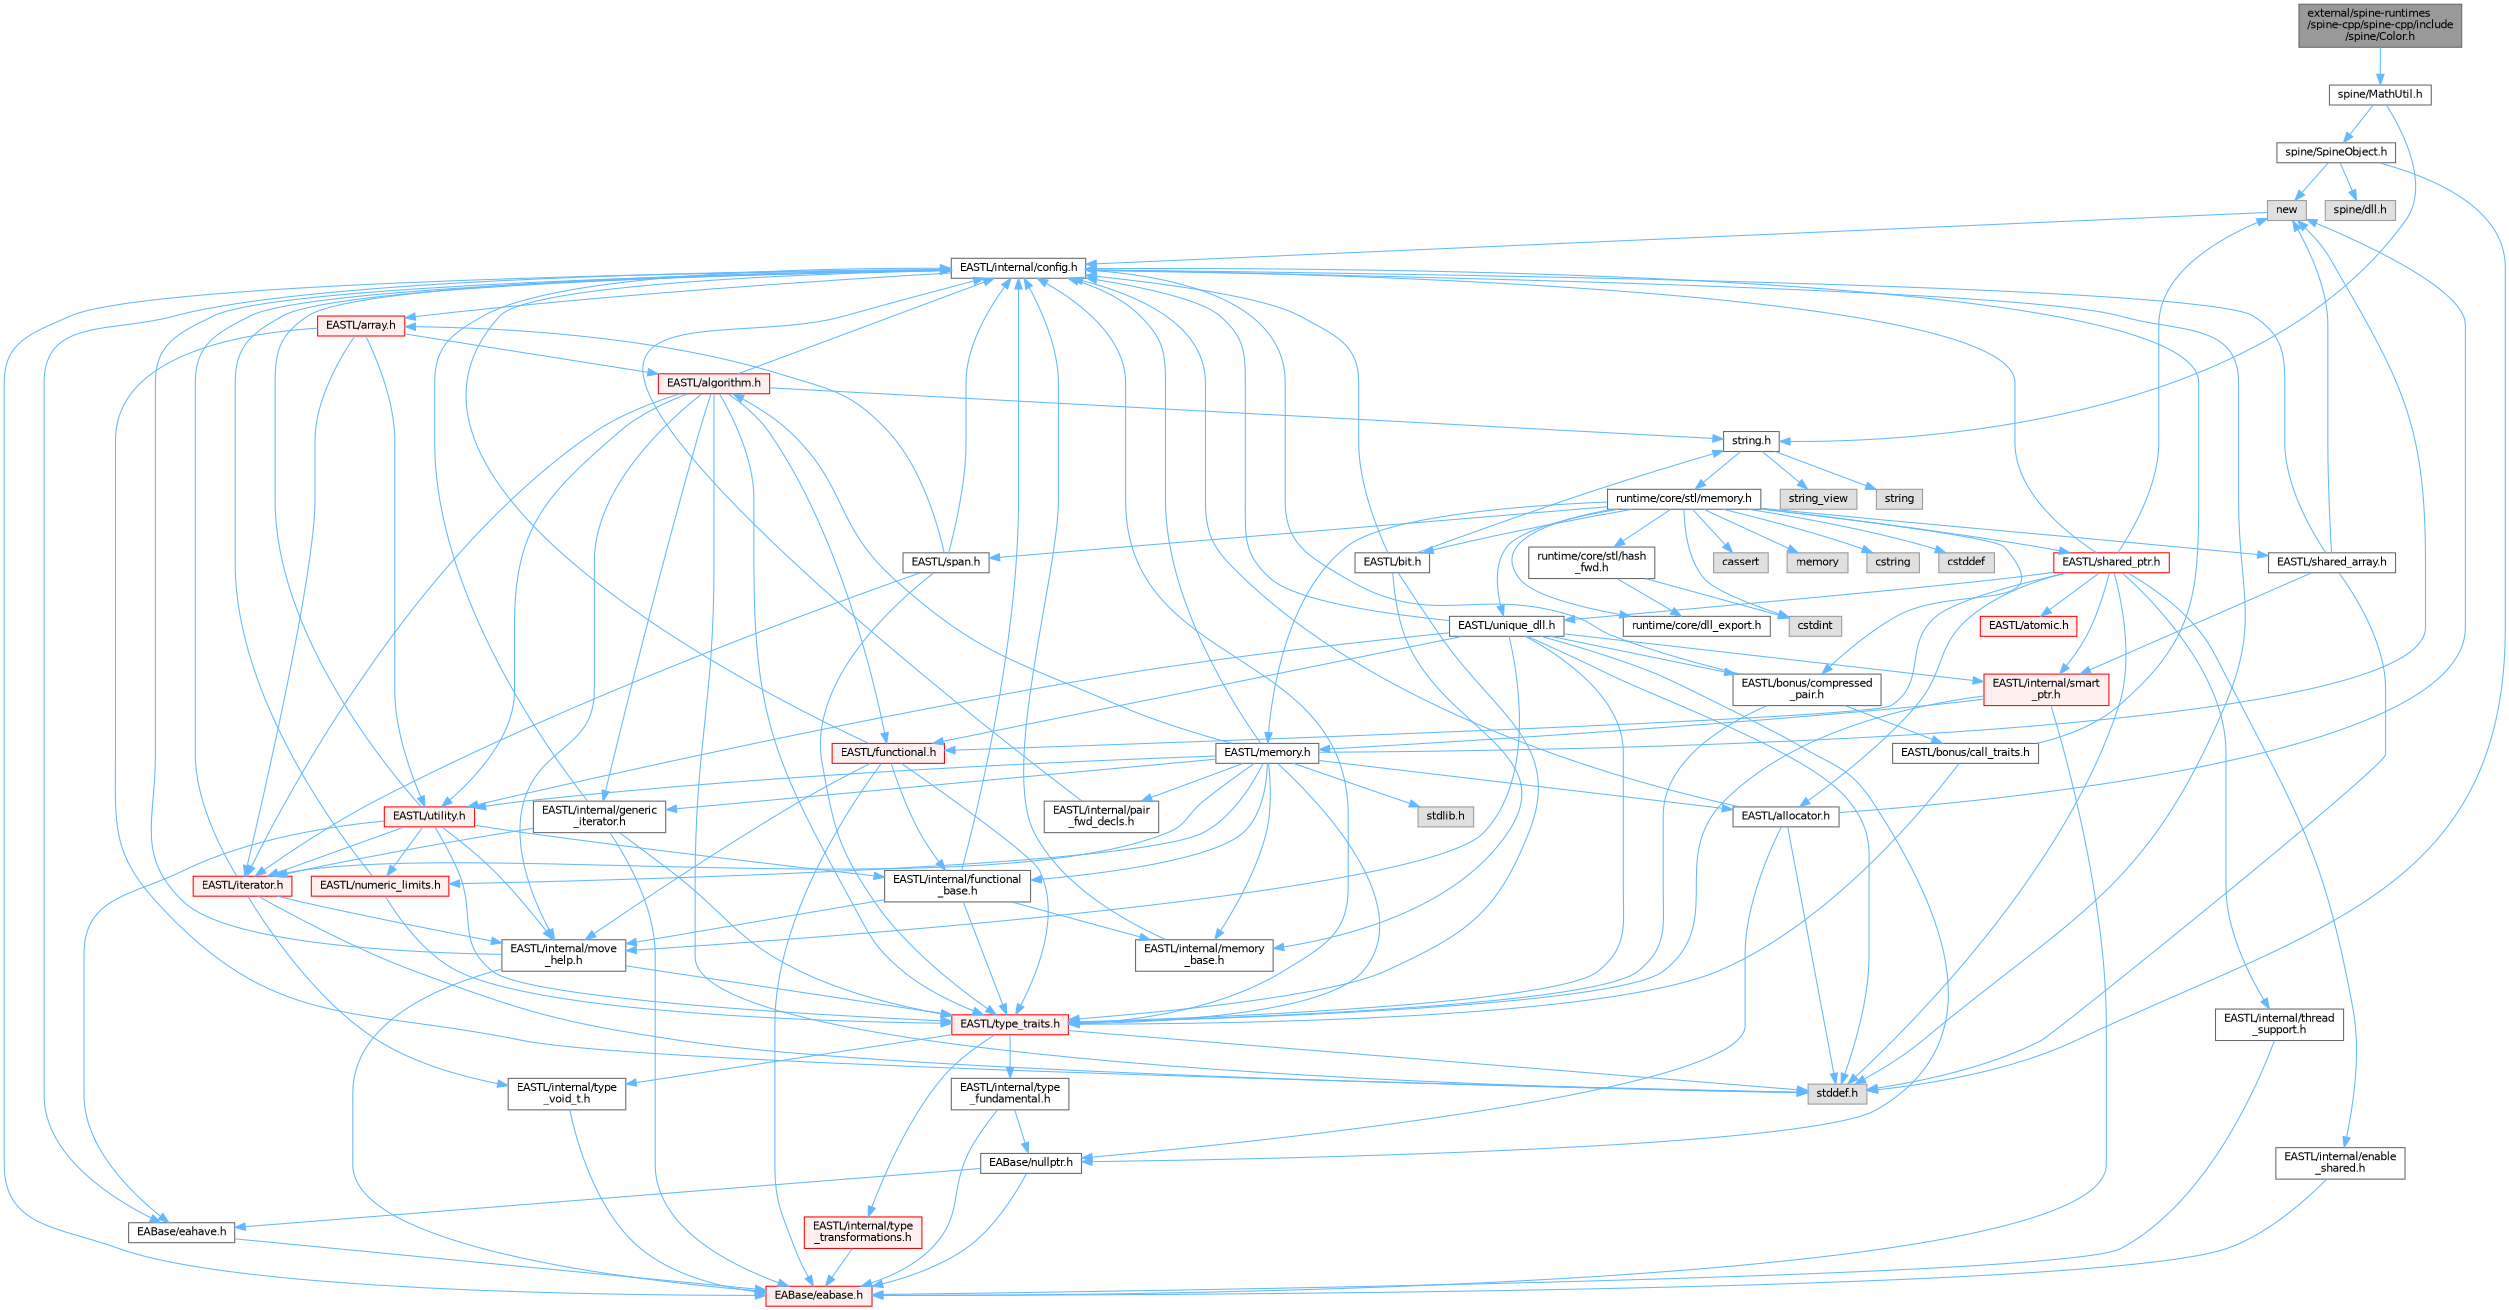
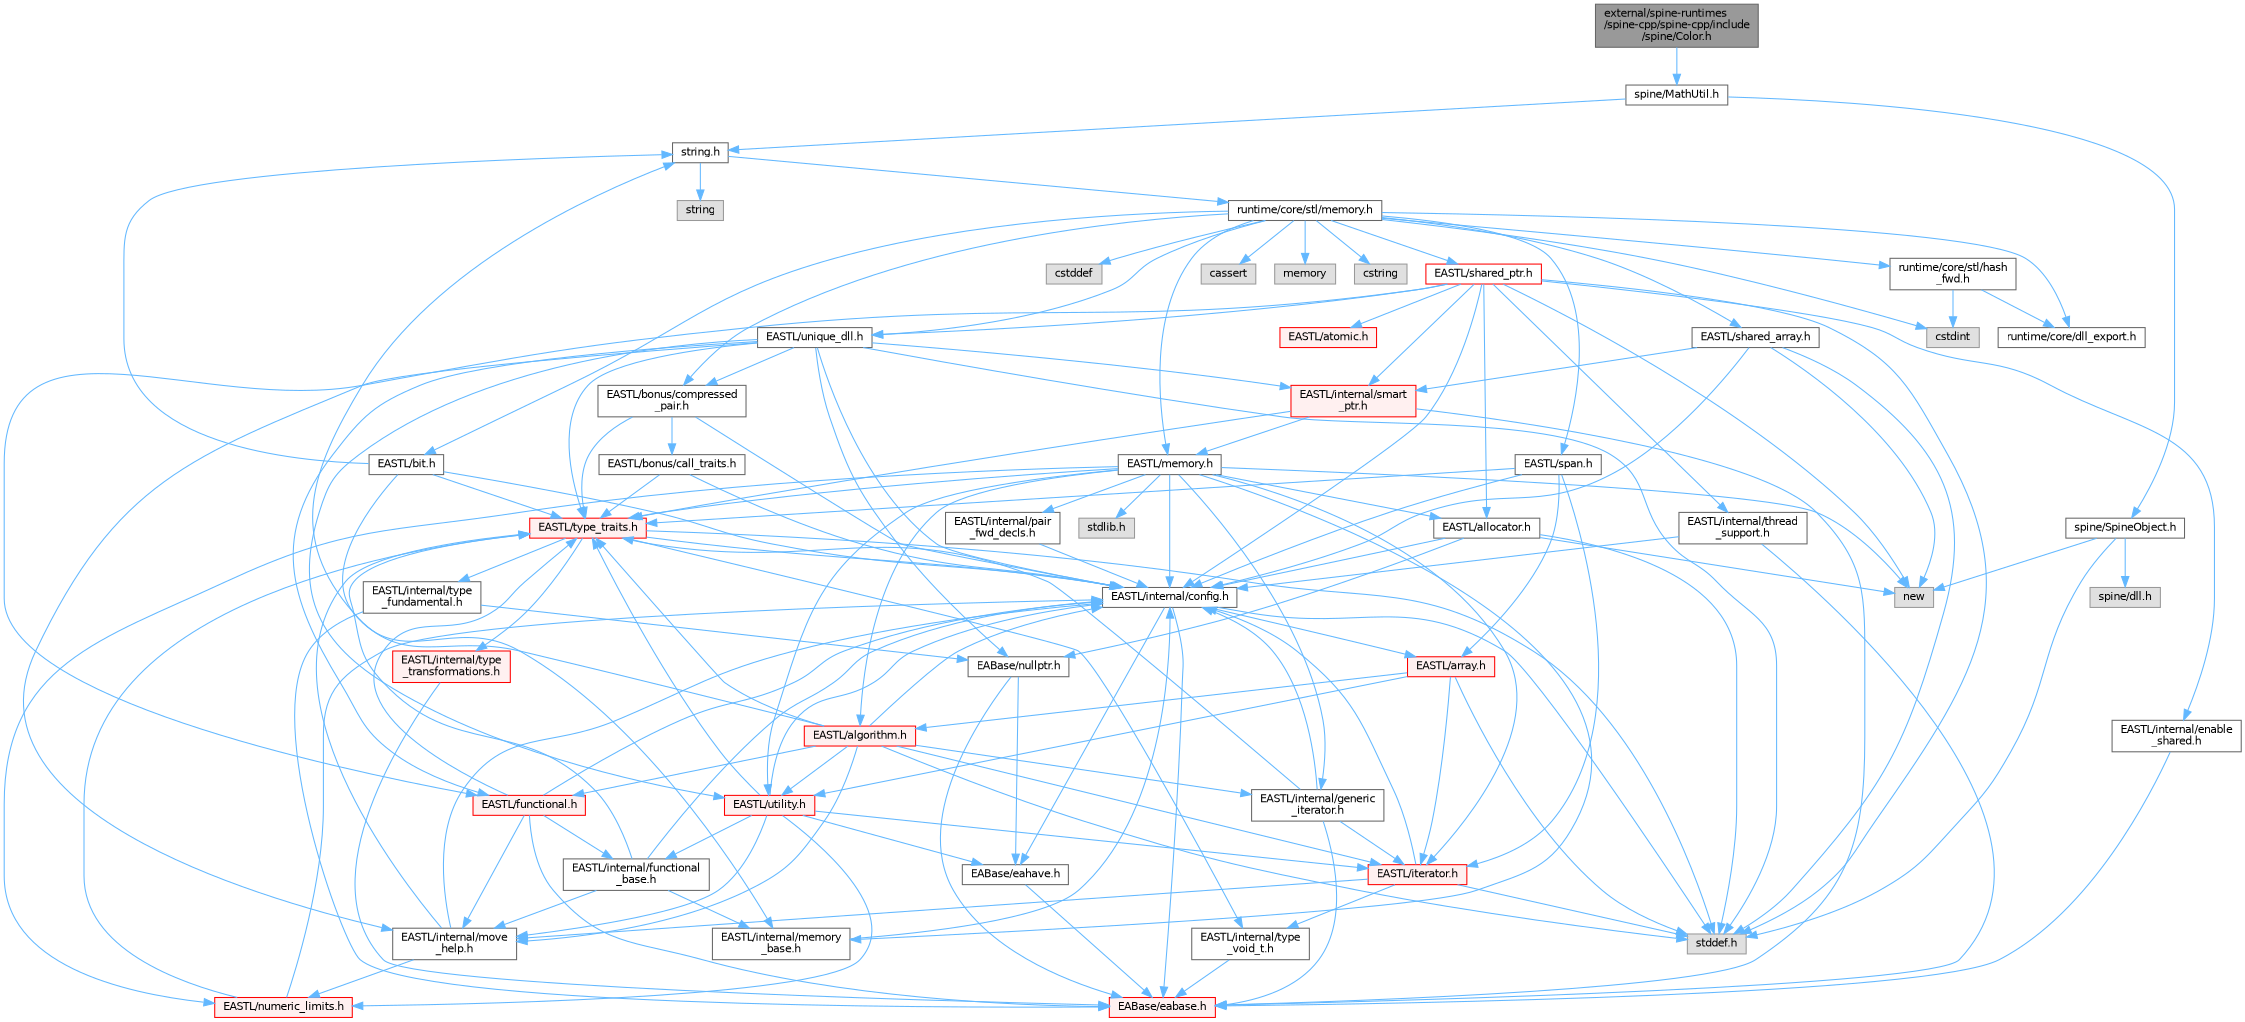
  digraph {
    node [color=grey40 fillcolor=white fontname=Helvetica fontsize=10 shape=box style=filled]
    edge [color=steelblue1 fontname=Helvetica fontsize=10 labelfontname=Helvetica labelfontsize=10 style=solid]
    n1 [color=gray40 fillcolor=grey60 fontcolor=black height=0.2 label="external/spine-runtimes\l/spine-cpp/spine-cpp/include\l/spine/Color.h" width=0.4]
    n2 [height=0.2 label="spine/MathUtil.h" width=0.4]
    n3 [height=0.2 label="spine/SpineObject.h" width=0.4]
    n4 [height=0.2 label="string.h" width=0.4]
    n5 [color=grey60 fillcolor="#E0E0E0" height=0.2 label=new width=0.4]
    n6 [color=grey60 fillcolor="#E0E0E0" height=0.2 label="stddef.h" width=0.4]
    n7 [color=grey60 fillcolor="#E0E0E0" height=0.2 label="spine/dll.h" width=0.4]
    n8 [color=grey60 fillcolor="#E0E0E0" height=0.2 label=string width=0.4]
-   n9 [color=grey60 fillcolor="#E0E0E0" height=0.2 label=string_view width=0.4]
    n10 [height=0.2 label="runtime/core/stl/memory.h" width=0.4]
    n11 [color=grey60 fillcolor="#E0E0E0" height=0.2 label=cstddef width=0.4]
    n12 [color=grey60 fillcolor="#E0E0E0" height=0.2 label=cstdint width=0.4]
    n13 [color=grey60 fillcolor="#E0E0E0" height=0.2 label=cassert width=0.4]
    n14 [color=grey60 fillcolor="#E0E0E0" height=0.2 label=memory width=0.4]
    n15 [color=grey60 fillcolor="#E0E0E0" height=0.2 label=cstring width=0.4]
    n16 [height=0.2 label="EASTL/bit.h" width=0.4]
    n17 [height=0.2 label="EASTL/memory.h" width=0.4]
    n18 [height=0.2 label="EASTL/shared_array.h" width=0.4]
    n19 [height=0.2 label="EASTL/unique_dll.h" width=0.4]
    n20 [height=0.2 label="EASTL/bonus/compressed\l_pair.h" width=0.4]
    n21 [color=red height=0.2 label="EASTL/shared_ptr.h" width=0.4]
    n22 [height=0.2 label="EASTL/span.h" width=0.4]
    n23 [height=0.2 label="runtime/core/dll_export.h" width=0.4]
    n24 [height=0.2 label="runtime/core/stl/hash\l_fwd.h" width=0.4]
    n25 [height=0.2 label="EASTL/internal/config.h" width=0.4]
    n26 [height=0.2 label="EASTL/internal/memory\l_base.h" width=0.4]
    n27 [color=red fillcolor="#FFF0F0" height=0.2 label="EASTL/type_traits.h" width=0.4]
    n28 [height=0.2 label="EASTL/internal/generic\l_iterator.h" width=0.4]
    n29 [color=red fillcolor="#FFF0F0" height=0.2 label="EASTL/iterator.h" width=0.4]
    n30 [height=0.2 label="EASTL/internal/pair\l_fwd_decls.h" width=0.4]
    n31 [height=0.2 label="EASTL/internal/functional\l_base.h" width=0.4]
    n32 [color=red fillcolor="#FFF0F0" height=0.2 label="EASTL/algorithm.h" width=0.4]
    n33 [color=red fillcolor="#FFF0F0" height=0.2 label="EASTL/utility.h" width=0.4]
    n34 [color=red fillcolor="#FFF0F0" height=0.2 label="EASTL/numeric_limits.h" width=0.4]
    n35 [height=0.2 label="EASTL/allocator.h" width=0.4]
    n36 [color=grey60 fillcolor="#E0E0E0" height=0.2 label="stdlib.h" width=0.4]
    n37 [color=red fillcolor="#FFF0F0" height=0.2 label="EASTL/internal/smart\l_ptr.h" width=0.4]
    n38 [height=0.2 label="EABase/nullptr.h" width=0.4]
    n39 [height=0.2 label="EASTL/internal/move\l_help.h" width=0.4]
    n40 [color=red fillcolor="#FFF0F0" height=0.2 label="EASTL/functional.h" width=0.4]
    n41 [height=0.2 label="EASTL/bonus/call_traits.h" width=0.4]
    n42 [height=0.2 label="EASTL/internal/thread\l_support.h" width=0.4]
    n43 [color=red fillcolor="#FFF0F0" height=0.2 label="EASTL/atomic.h" width=0.4]
    n44 [height=0.2 label="EASTL/internal/enable\l_shared.h" width=0.4]
    n45 [color=red fillcolor="#FFF0F0" height=0.2 label="EASTL/array.h" width=0.4]
    n46 [color=red fillcolor="#FFF0F0" height=0.2 label="EABase/eabase.h" width=0.4]
    n47 [height=0.2 label="EABase/eahave.h" width=0.4]
    n48 [height=0.2 label="EASTL/internal/type\l_fundamental.h" width=0.4]
    n49 [color=red fillcolor="#FFF0F0" height=0.2 label="EASTL/internal/type\l_transformations.h" width=0.4]
    n50 [height=0.2 label="EASTL/internal/type\l_void_t.h" width=0.4]
    n1 -> n2
    n2 -> n3
    n2 -> n4
    n3 -> n5
    n3 -> n6
    n3 -> n7
    n4 -> n8
-   n4 -> n9
    n4 -> n10
    n10 -> n11
    n10 -> n12
    n10 -> n13
    n10 -> n14
    n10 -> n15
    n10 -> n16
    n10 -> n17
    n10 -> n18
    n10 -> n19
    n10 -> n20
    n10 -> n21
    n10 -> n22
    n10 -> n23
    n10 -> n24
    n16 -> n4
    n16 -> n25
    n16 -> n26
    n16 -> n27
    n17 -> n5
    n17 -> n25
    n17 -> n26
    n17 -> n27
    n17 -> n28
    n17 -> n29
    n17 -> n30
-   n17 -> n31
    n17 -> n32
    n17 -> n33
    n17 -> n34
    n17 -> n35
    n17 -> n36
    n18 -> n5
    n18 -> n6
    n18 -> n25
    n18 -> n37
    n19 -> n6
    n19 -> n20
    n19 -> n25
    n19 -> n27
    n19 -> n33
    n19 -> n37
    n19 -> n38
    n19 -> n39
    n19 -> n40
    n20 -> n25
    n20 -> n27
    n20 -> n41
    n21 -> n5
    n21 -> n6
    n21 -> n19
    n21 -> n25
    n21 -> n35
    n21 -> n37
    n21 -> n40
    n21 -> n42
    n21 -> n43
    n21 -> n44
    n22 -> n25
    n22 -> n27
    n22 -> n29
    n22 -> n45
    n24 -> n12
    n24 -> n23
    n25 -> n6
    n25 -> n45
    n25 -> n46
    n25 -> n47
    n26 -> n25
    n27 -> n6
    n27 -> n25
    n27 -> n48
    n27 -> n49
    n27 -> n50
    n28 -> n25
    n28 -> n27
    n28 -> n29
    n28 -> n46
    n29 -> n6
    n29 -> n25
    n29 -> n39
    n29 -> n50
    n30 -> n25
    n31 -> n25
    n31 -> n26
    n31 -> n27
    n31 -> n39
    n32 -> n4
    n32 -> n6
    n32 -> n25
    n32 -> n27
    n32 -> n28
    n32 -> n29
    n32 -> n33
    n32 -> n39
    n32 -> n40
    n33 -> n25
    n33 -> n27
    n33 -> n29
    n33 -> n31
    n33 -> n34
    n33 -> n39
    n33 -> n47
    n34 -> n25
    n34 -> n27
    n35 -> n5
    n35 -> n6
    n35 -> n25
    n35 -> n38
    n37 -> n17
    n37 -> n27
    n37 -> n46
    n38 -> n46
    n38 -> n47
    n39 -> n25
    n39 -> n27
-   n39 -> n46
+   n39 -> n34
    n40 -> n25
    n40 -> n27
    n40 -> n31
    n40 -> n39
    n40 -> n46
    n41 -> n25
    n41 -> n27
-   n5 -> n25
+   n42 -> n25
    n42 -> n46
    n44 -> n46
    n45 -> n6
    n45 -> n29
    n45 -> n32
    n45 -> n33
    n47 -> n46
    n48 -> n38
    n48 -> n46
    n49 -> n46
    n50 -> n46
  }
